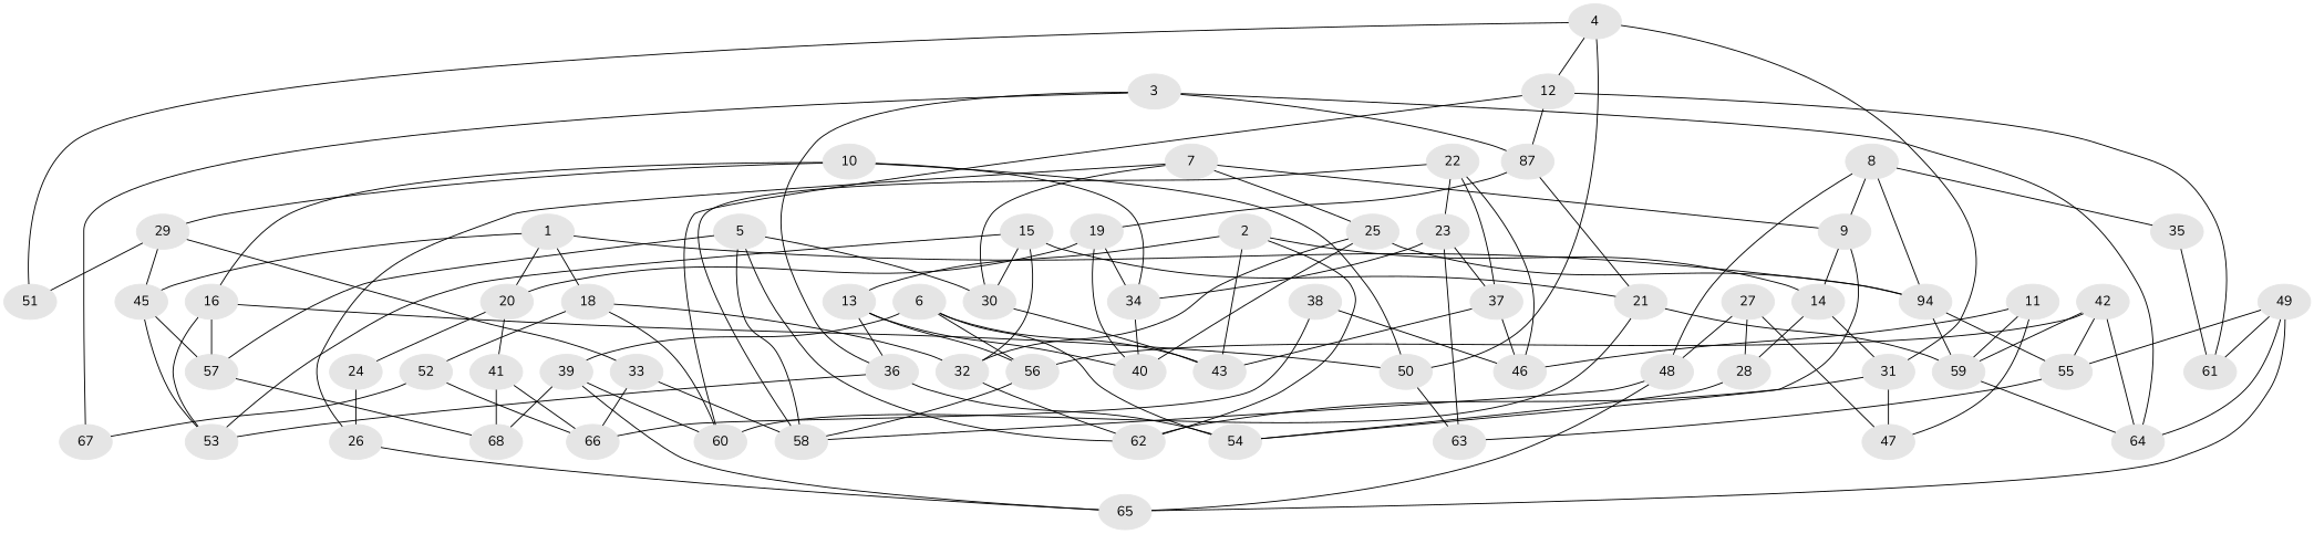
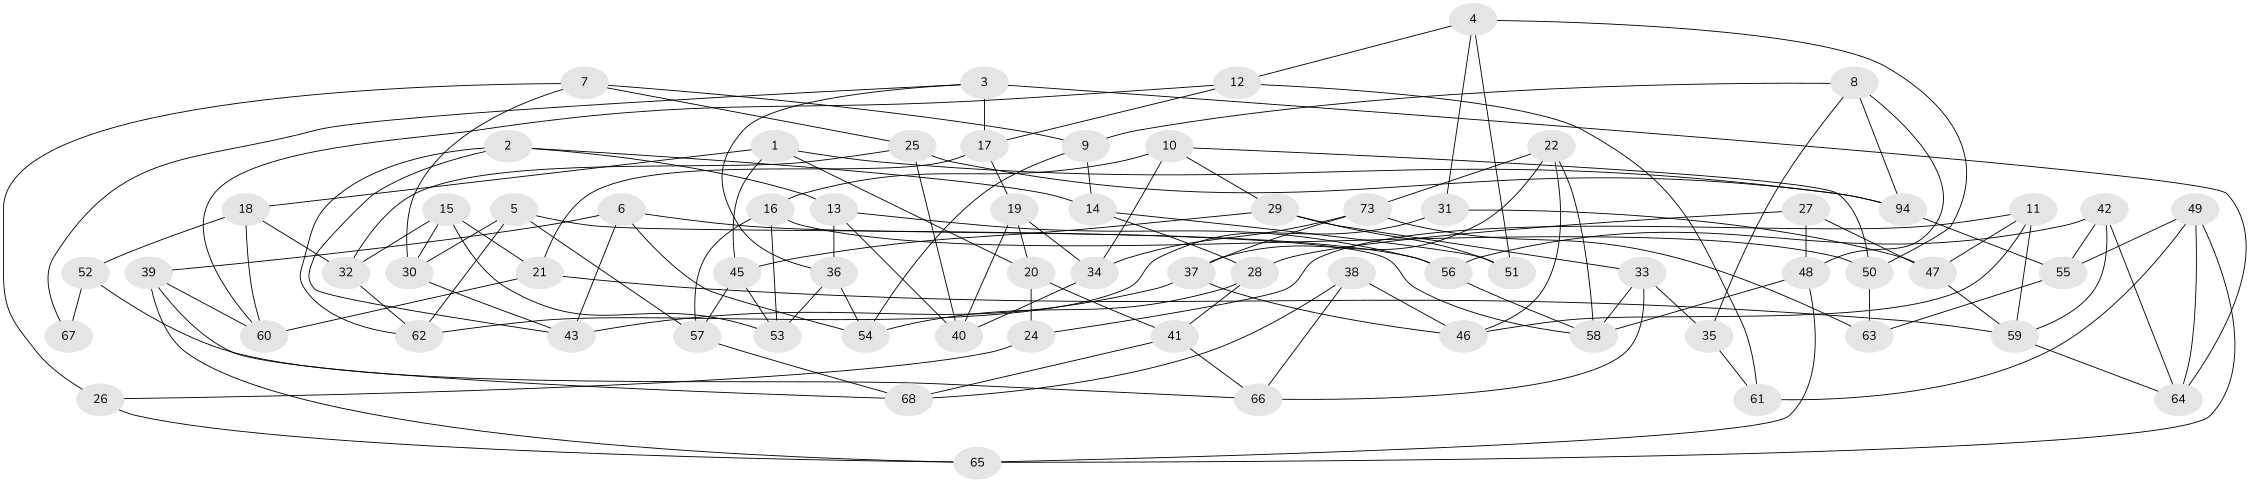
  graph {
    fontname=Nunito
    node [color=gray90 fontname=Nunito style=filled]
    edge [fontname=Nunito]
    1
    18
    20
    n4 [label=94]
    45
    60
    32
    52
    24
    41
    55
    57
    53
    2
    13
    14
    43
    62
    36
    56
    40
    51
    28
    3
-   17 [label=87]
+   17
    64
    67
    21
    19
    54
    4
    12
    31
    50
    61
    47
    63
    5
    30
    58
    35
    68
    6
    39
    65
    7
    9
    25
    26
    8
    48
    10
    16
    29
    34
    33
    11
    46
    59
    15
    66
    22
-   23
+   23 [label=73]
    37
    27
    38
    42
    49
    1 -- 18
    1 -- 20
    1 -- n4
    1 -- 45
    18 -- 60
    18 -- 32
    18 -- 52
    20 -- 24
    20 -- 41
    n4 -- 55
    45 -- 57
    45 -- 53
    32 -- 62
    52 -- 67
    52 -- 66
    24 -- 26
    41 -- 68
    41 -- 66
    55 -- 63
    57 -- 68
    2 -- 13
    2 -- 14
    2 -- 43
    2 -- 62
    13 -- 36
    13 -- 56
    13 -- 40
-   14 -- 31
+   14 -- 51
    14 -- 28
    36 -- 53
    36 -- 54
    56 -- 58
+   28 -- 41
    28 -- 54
    3 -- 36
    3 -- 17
    3 -- 64
    3 -- 67
    17 -- 21
    17 -- 19
    21 -- 60
    21 -- 59
    19 -- 20
    19 -- 40
    19 -- 34
    4 -- 51
    4 -- 12
    4 -- 31
    4 -- 50
    12 -- 60
    12 -- 17
    12 -- 61
    31 -- 62
    31 -- 47
    50 -- 63
-   n4 -- 59
+   47 -- 59
    5 -- 57
    5 -- 62
    5 -- 30
    5 -- 58
    30 -- 43
    35 -- 61
    6 -- 43
    6 -- 56
    6 -- 54
    6 -- 39
    39 -- 60
    39 -- 68
    39 -- 65
    7 -- 30
    7 -- 9
    7 -- 25
    7 -- 26
    9 -- 14
    9 -- 54
    25 -- n4
    25 -- 32
    25 -- 40
    26 -- 65
    8 -- n4
    8 -- 35
    8 -- 9
    8 -- 48
    48 -- 58
    48 -- 65
    10 -- 50
    10 -- 16
    10 -- 29
    10 -- 34
    16 -- 57
    16 -- 53
    16 -- 50
    29 -- 45
    29 -- 51
    29 -- 33
    34 -- 40
    33 -- 58
+   33 -- 35
    33 -- 66
+   11 -- 24
    11 -- 47
    11 -- 46
    11 -- 59
    59 -- 64
    15 -- 32
    15 -- 53
    15 -- 21
    15 -- 30
    22 -- 58
    22 -- 46
    22 -- 23
    22 -- 37
    23 -- 63
    23 -- 34
    23 -- 37
    37 -- 43
    37 -- 46
    27 -- 28
    27 -- 47
    27 -- 48
+   38 -- 68
    38 -- 46
    38 -- 66
    42 -- 55
    42 -- 56
    42 -- 64
    42 -- 59
    49 -- 55
    49 -- 64
    49 -- 61
    49 -- 65
  }
